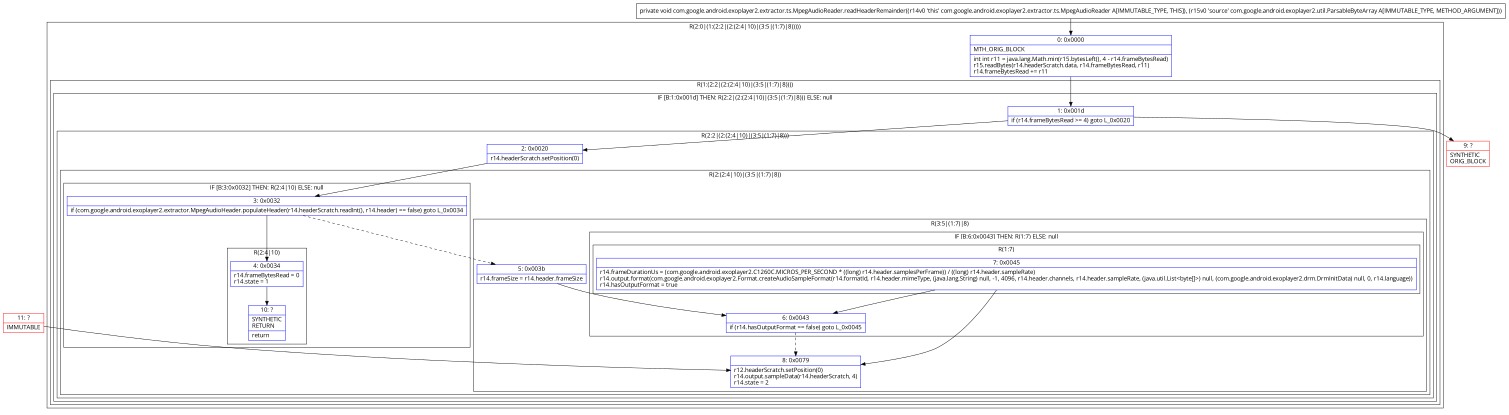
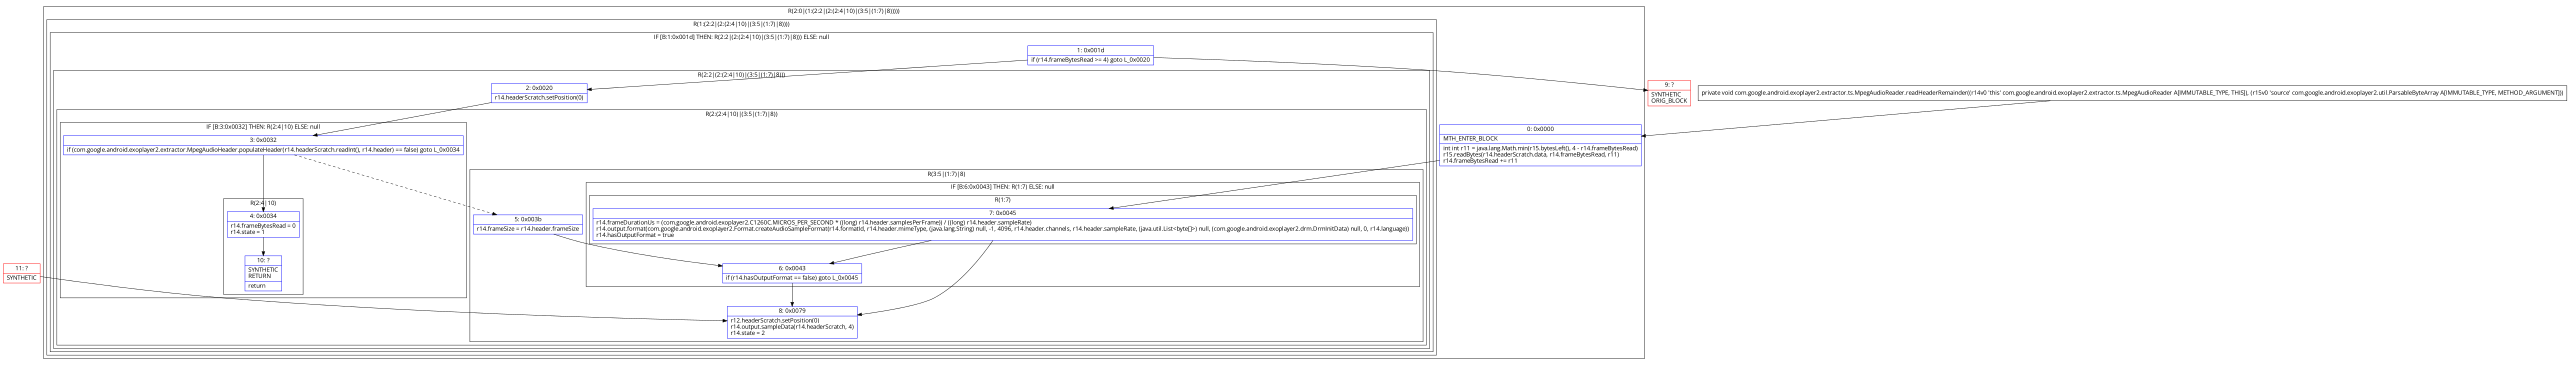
  digraph {
    fontname="Open Sans"
    node [color=blue fontname="Open Sans" shape=record]
    edge [fontname="Open Sans"]
    n1 [label="{4\:\ 0x0034|r14.frameBytesRead = 0\lr14.state = 1\l}"]
    n2 [label="{10\:\ ?|SYNTHETIC\lRETURN\l|return\l}"]
    n3 [label="{3\:\ 0x0032|if (com.google.android.exoplayer2.extractor.MpegAudioHeader.populateHeader(r14.headerScratch.readInt(), r14.header) == false) goto L_0x0034\l}"]
    n4 [label="{7\:\ 0x0045|r14.frameDurationUs = (com.google.android.exoplayer2.C1260C.MICROS_PER_SECOND * ((long) r14.header.samplesPerFrame)) \/ ((long) r14.header.sampleRate)\lr14.output.format(com.google.android.exoplayer2.Format.createAudioSampleFormat(r14.formatId, r14.header.mimeType, (java.lang.String) null, \-1, 4096, r14.header.channels, r14.header.sampleRate, (java.util.List\<byte[]\>) null, (com.google.android.exoplayer2.drm.DrmInitData) null, 0, r14.language))\lr14.hasOutputFormat = true\l}"]
    n5 [label="{6\:\ 0x0043|if (r14.hasOutputFormat == false) goto L_0x0045\l}"]
    n6 [label="{5\:\ 0x003b|r14.frameSize = r14.header.frameSize\l}"]
    n7 [label="{8\:\ 0x0079|r12.headerScratch.setPosition(0)\lr14.output.sampleData(r14.headerScratch, 4)\lr14.state = 2\l}"]
    n8 [label="{2\:\ 0x0020|r14.headerScratch.setPosition(0)\l}"]
    n9 [label="{1\:\ 0x001d|if (r14.frameBytesRead \>= 4) goto L_0x0020\l}"]
-   n10 [label="{0\:\ 0x0000|MTH_ORIG_BLOCK\l|int int r11 = java.lang.Math.min(r15.bytesLeft(), 4 \- r14.frameBytesRead)\lr15.readBytes(r14.headerScratch.data, r14.frameBytesRead, r11)\lr14.frameBytesRead += r11\l}"]
+   n10 [label="{0\:\ 0x0000|MTH_ENTER_BLOCK\l|int int r11 = java.lang.Math.min(r15.bytesLeft(), 4 \- r14.frameBytesRead)\lr15.readBytes(r14.headerScratch.data, r14.frameBytesRead, r11)\lr14.frameBytesRead += r11\l}"]
    n11 [color=red label="{9\:\ ?|SYNTHETIC\lORIG_BLOCK\l}"]
-   n12 [color=red label="{11\:\ ?|IMMUTABLE\l}"]
+   n12 [color=red label="{11\:\ ?|SYNTHETIC\l}"]
    n13 [label="{private void com.google.android.exoplayer2.extractor.ts.MpegAudioReader.readHeaderRemainder((r14v0 'this' com.google.android.exoplayer2.extractor.ts.MpegAudioReader A[IMMUTABLE_TYPE, THIS]), (r15v0 'source' com.google.android.exoplayer2.util.ParsableByteArray A[IMMUTABLE_TYPE, METHOD_ARGUMENT])) }" color=""]
    subgraph cluster_1 {
      label="R(2:0|(1:(2:2|(2:(2:4|10)|(3:5|(1:7)|8)))))"
      n10
      subgraph cluster_2 {
        label="R(1:(2:2|(2:(2:4|10)|(3:5|(1:7)|8))))"
        subgraph cluster_3 {
          label="IF [B:1:0x001d] THEN: R(2:2|(2:(2:4|10)|(3:5|(1:7)|8))) ELSE: null"
          n9
          subgraph cluster_4 {
            label="R(2:2|(2:(2:4|10)|(3:5|(1:7)|8)))"
            n8
            subgraph cluster_5 {
              label="R(2:(2:4|10)|(3:5|(1:7)|8))"
              subgraph cluster_6 {
                label="IF [B:3:0x0032] THEN: R(2:4|10) ELSE: null"
                n3
                subgraph cluster_7 {
                  label="R(2:4|10)"
                  n1
                  n2
                }
              }
              subgraph cluster_8 {
                label="R(3:5|(1:7)|8)"
                n6
                n7
                subgraph cluster_9 {
                  label="IF [B:6:0x0043] THEN: R(1:7) ELSE: null"
                  n5
                  subgraph cluster_10 {
                    label="R(1:7)"
                    n4
                  }
                }
              }
            }
          }
        }
      }
    }
    n1 -> n2
    n3 -> n1
    n3 -> n6 [style=dashed]
    n4 -> n5
    n4 -> n7
-   n5 -> n7 [style=dashed]
+   n5 -> n7 [style=solid]
    n6 -> n5
    n8 -> n3
    n9 -> n8
    n9 -> n11 [style=solid]
-   n10 -> n9
+   n10 -> n4
    n12 -> n7
    n13 -> n10
  }
